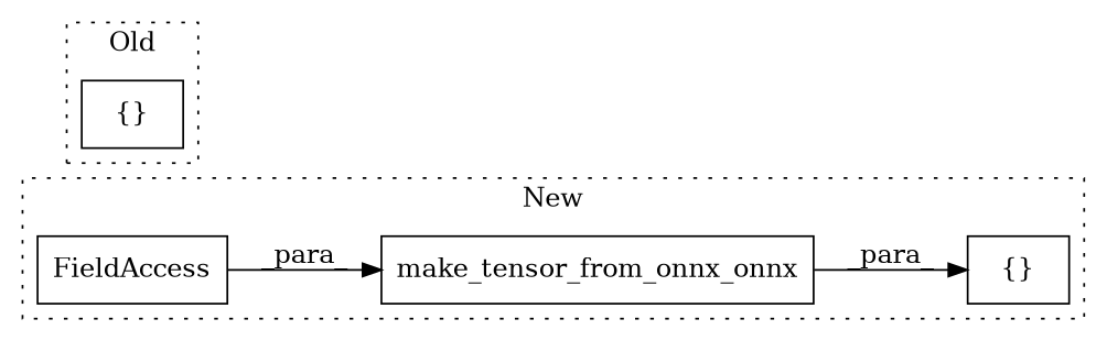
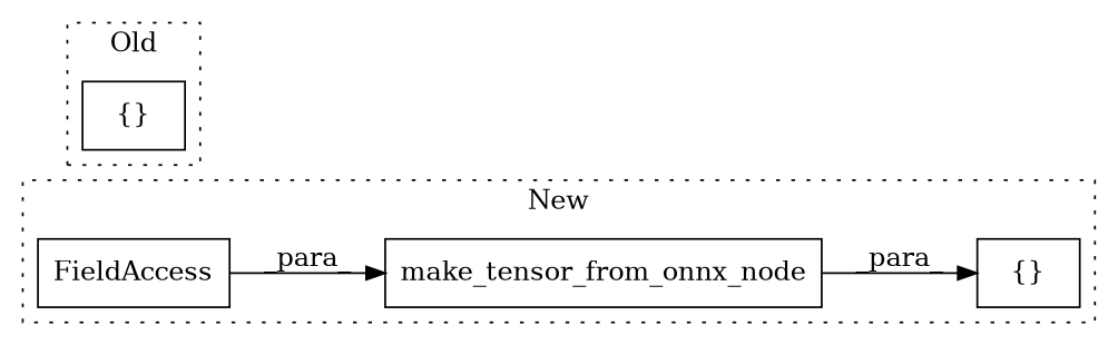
  digraph {
    rankdir=LR
    node [a=4 l="1,1" shape=box]
-   n1 [a=32 l="27,1" label=make_tensor_from_onnx_onnx s="283,321"]
+   n1 [a=32 l="27,1" label=make_tensor_from_onnx_node s="283,321"]
    n2 [label="{}" s="278,322"]
    n3 [a=22 l=6 label=FieldAccess s=315]
    n4 [label="{}" s="372,409"]
    subgraph cluster_1 {
      label=New
      style=dotted
      n1
      n2
      n3
    }
    subgraph cluster_2 {
      label=Old
      style=dotted
      n4
    }
    n1 -> n2 [label=_para_]
    n3 -> n1 [label=_para_]
  }
